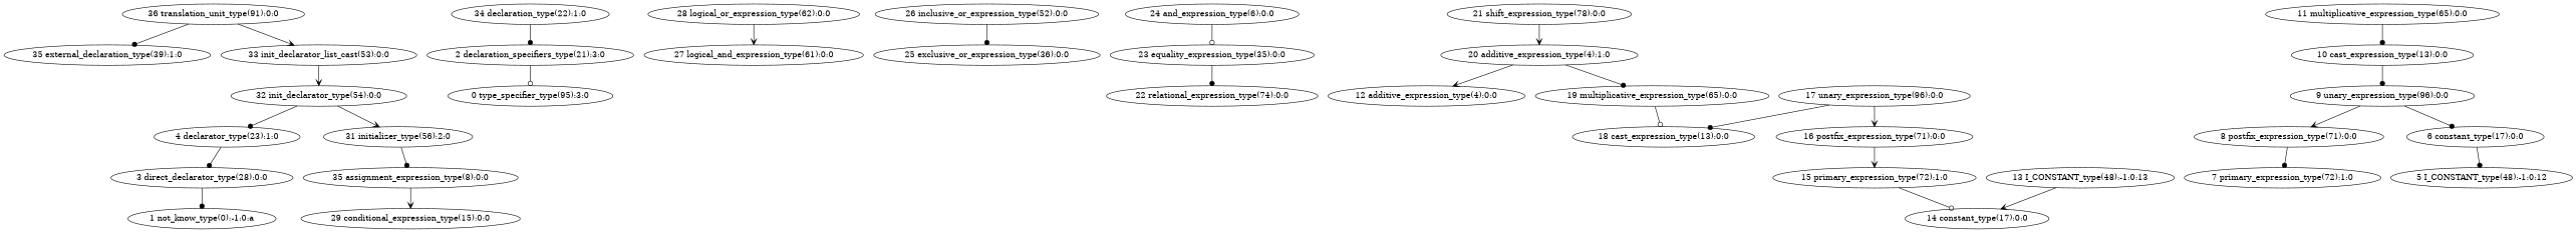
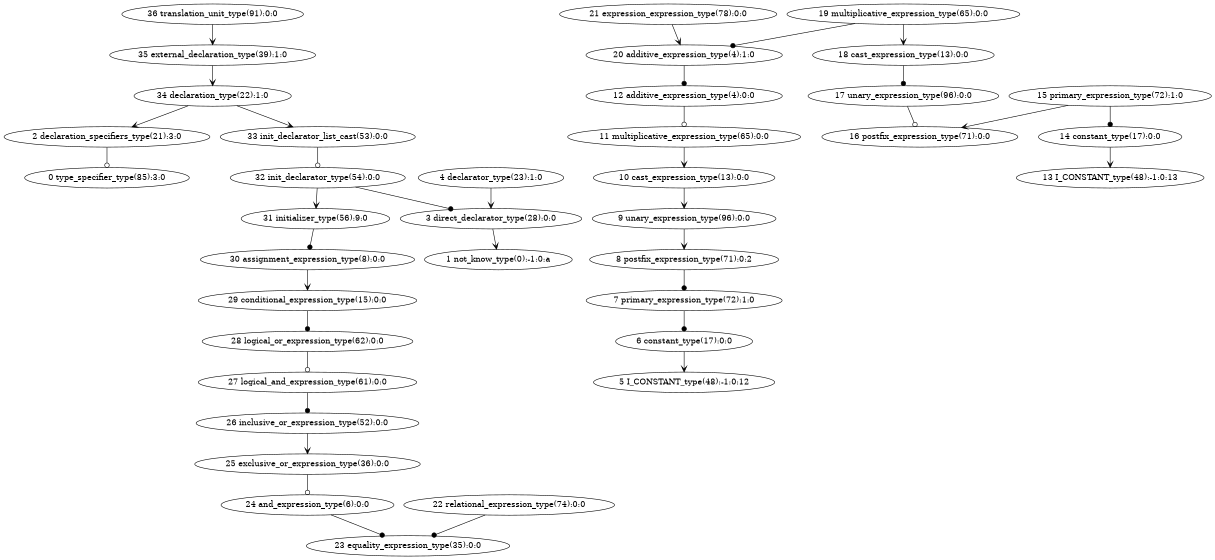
  digraph {
    edge [arrowhead=dot]
    n1 [label="36 translation_unit_type(91):0:0"]
    n2 [label="35 external_declaration_type(39):1:0"]
    n3 [label="34 declaration_type(22):1:0"]
    n4 [label="2 declaration_specifiers_type(21):3:0"]
    n5 [label="33 init_declarator_list_cast(53):0:0"]
-   n6 [label="0 type_specifier_type(95):3:0"]
+   n6 [label="0 type_specifier_type(85):3:0"]
    n7 [label="32 init_declarator_type(54):0:0"]
    n8 [label="4 declarator_type(23):1:0"]
-   n9 [label="31 initializer_type(56):2:0"]
+   n9 [label="31 initializer_type(56):9:0"]
    n10 [label="3 direct_declarator_type(28):0:0"]
-   n11 [label="35 assignment_expression_type(8):0:0"]
+   n11 [label="30 assignment_expression_type(8):0:0"]
    n12 [label="1 not_know_type(0):-1:0:a"]
    n13 [label="29 conditional_expression_type(15):0:0"]
    n14 [label="28 logical_or_expression_type(62):0:0"]
    n15 [label="27 logical_and_expression_type(61):0:0"]
    n16 [label="26 inclusive_or_expression_type(52):0:0"]
    n17 [label="25 exclusive_or_expression_type(36):0:0"]
    n18 [label="24 and_expression_type(6):0:0"]
    n19 [label="23 equality_expression_type(35):0:0"]
    n20 [label="22 relational_expression_type(74):0:0"]
-   n21 [label="21 shift_expression_type(78):0:0"]
+   n21 [label="21 expression_expression_type(78):0:0"]
    n22 [label="20 additive_expression_type(4):1:0"]
    n23 [label="12 additive_expression_type(4):0:0"]
    n24 [label="19 multiplicative_expression_type(65):0:0"]
    n25 [label="11 multiplicative_expression_type(65):0:0"]
    n26 [label="18 cast_expression_type(13):0:0"]
    n27 [label="10 cast_expression_type(13):0:0"]
    n28 [label="9 unary_expression_type(96):0:0"]
-   n29 [label="8 postfix_expression_type(71):0:0"]
+   n29 [label="8 postfix_expression_type(71):0:2"]
    n30 [label="7 primary_expression_type(72):1:0"]
    n31 [label="6 constant_type(17):0:0"]
    n32 [label="5 I_CONSTANT_type(48):-1:0:12"]
    n33 [label="17 unary_expression_type(96):0:0"]
    n34 [label="16 postfix_expression_type(71):0:0"]
    n35 [label="15 primary_expression_type(72):1:0"]
    n36 [label="14 constant_type(17):0:0"]
    n37 [label="13 I_CONSTANT_type(48):-1:0:13"]
-   n1 -> n2
-   n3 -> n4
-   n1 -> n5 [arrowhead=vee]
+   n1 -> n2 [arrowhead=vee]
+   n2 -> n3 [arrowhead=vee]
+   n3 -> n4 [arrowhead=vee]
+   n3 -> n5 [arrowhead=vee]
    n4 -> n6 [arrowhead=odot]
-   n5 -> n7 [arrowhead=vee]
-   n7 -> n8
+   n5 -> n7 [arrowhead=odot]
+   n7 -> n10
    n7 -> n9 [arrowhead=vee]
-   n8 -> n10
+   n8 -> n10 [arrowhead=vee]
    n9 -> n11
-   n10 -> n12
+   n10 -> n12 [arrowhead=vee]
    n11 -> n13 [arrowhead=vee]
-   n14 -> n15 [arrowhead=vee]
-   n16 -> n17
-   n18 -> n19 [arrowhead=odot]
-   n19 -> n20
+   n13 -> n14
+   n14 -> n15 [arrowhead=odot]
+   n15 -> n16
+   n16 -> n17 [arrowhead=vee]
+   n17 -> n18 [arrowhead=odot]
+   n18 -> n19
+   n20 -> n19
    n21 -> n22 [arrowhead=vee]
-   n22 -> n23 [arrowhead=vee]
-   n22 -> n24
-   n24 -> n26 [arrowhead=odot]
-   n25 -> n27
-   n33 -> n26
-   n27 -> n28
+   n22 -> n23
+   n24 -> n22
+   n23 -> n25 [arrowhead=odot]
+   n24 -> n26 [arrowhead=vee]
+   n25 -> n27 [arrowhead=vee]
+   n26 -> n33
+   n27 -> n28 [arrowhead=vee]
    n28 -> n29 [arrowhead=vee]
    n29 -> n30
-   n28 -> n31
-   n31 -> n32
-   n33 -> n34 [arrowhead=vee]
-   n34 -> n35 [arrowhead=vee]
-   n35 -> n36 [arrowhead=odot]
-   n37 -> n36 [arrowhead=vee]
+   n30 -> n31
+   n31 -> n32 [arrowhead=vee]
+   n33 -> n34 [arrowhead=odot]
+   n35 -> n34 [arrowhead=vee]
+   n35 -> n36
+   n36 -> n37 [arrowhead=vee]
  }
